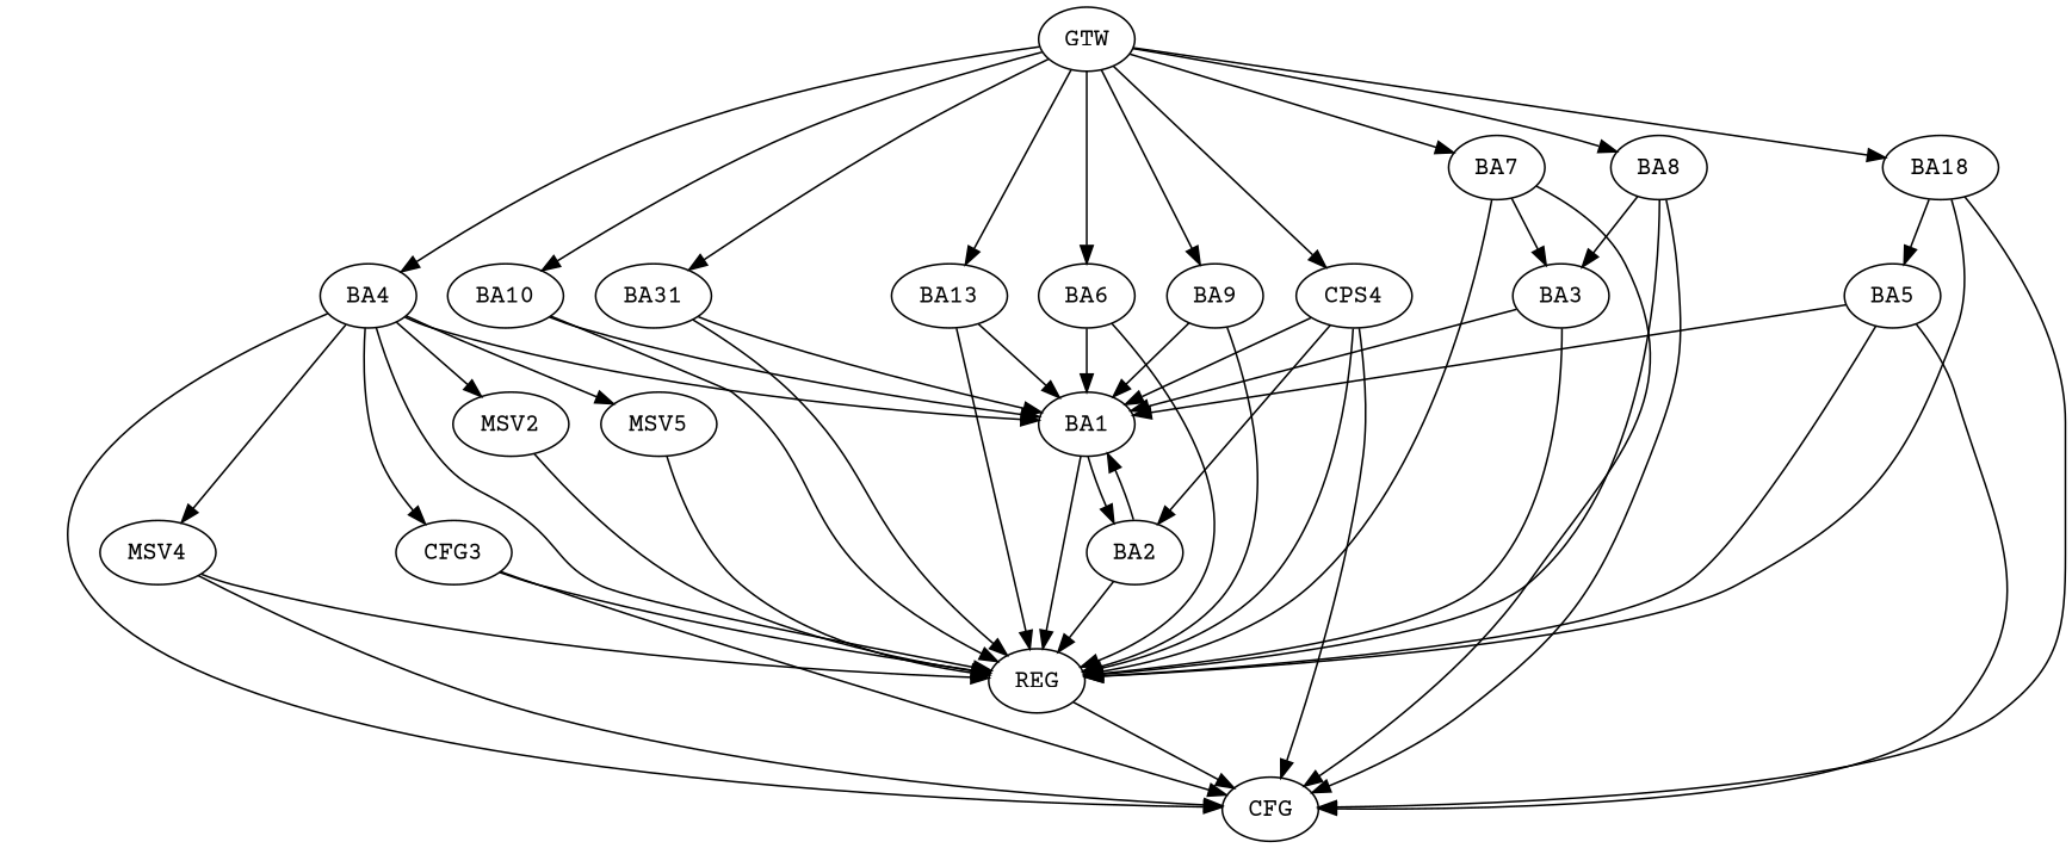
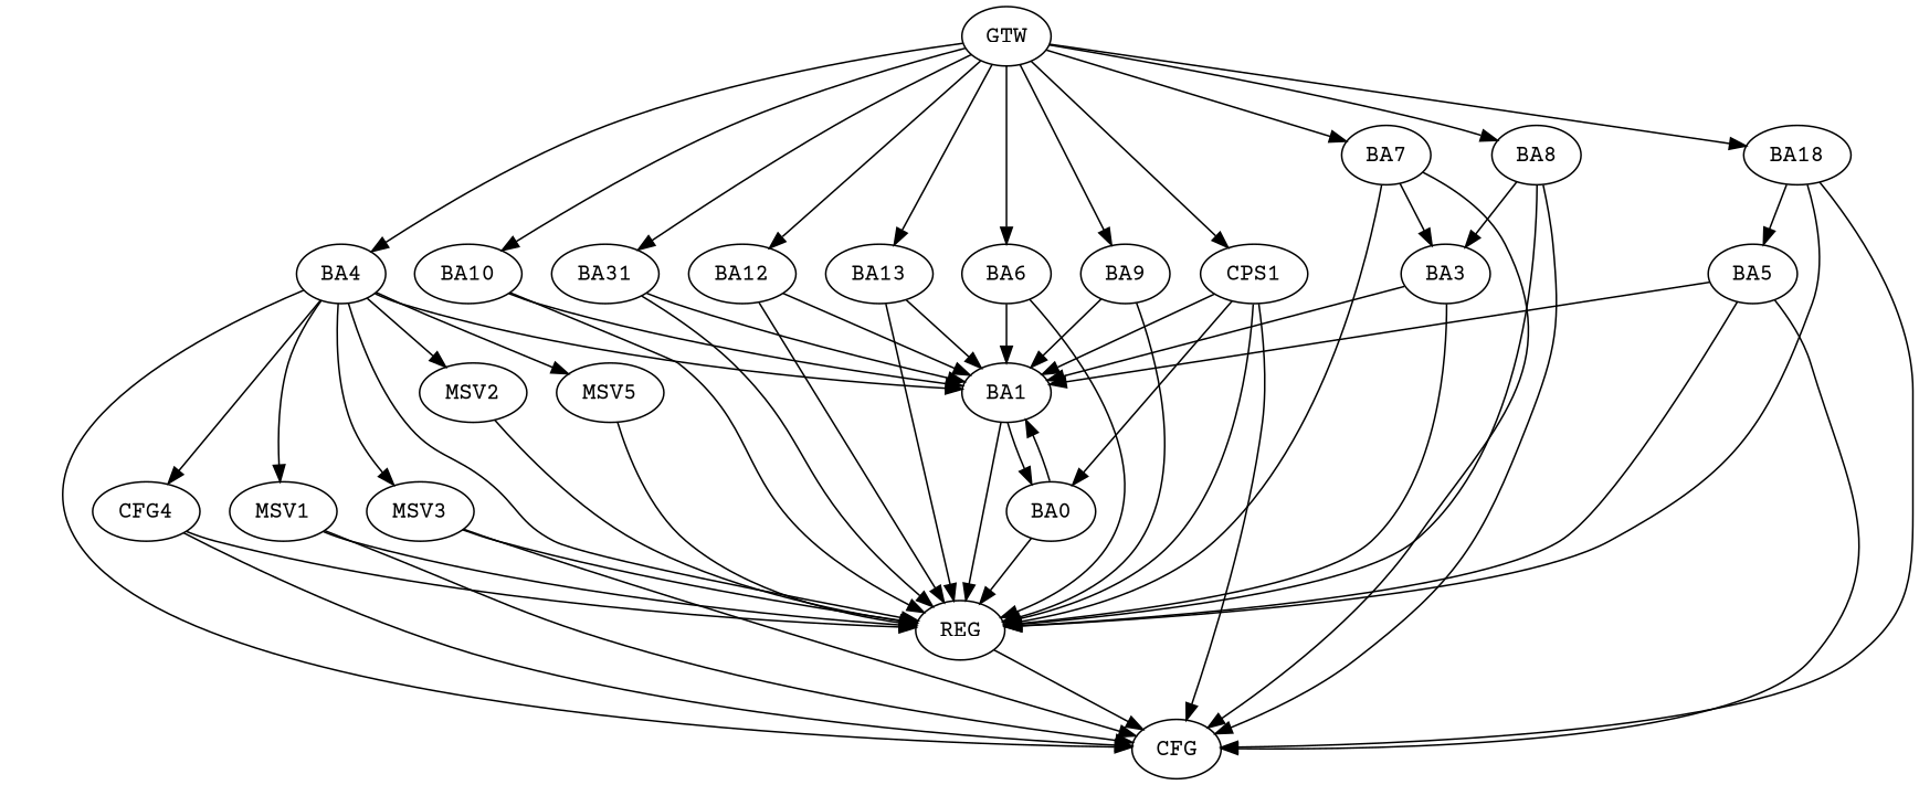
  strict digraph {
    fontname="Courier Prime"
    node [fontname="Courier Prime"]
    edge [fontname="Courier Prime"]
    n1 [label=BA1]
-   n2 [label=BA2]
+   n2 [label=BA0]
    n3 [label=REG]
    n4 [label=CFG]
    n5 [label=BA3]
    n6 [label=BA4]
+   n7 [label=MSV1]
    n8 [label=MSV2]
-   n9 [label=CFG3]
-   n10 [label=MSV4]
+   n9 [label=MSV3]
+   n10 [label=CFG4]
    n11 [label=MSV5]
    n12 [label=BA5]
    n13 [label=BA6]
    n14 [label=BA7]
    n15 [label=BA8]
    n16 [label=BA9]
    n17 [label=BA10]
    n18 [label=BA31]
+   n19 [label=BA12]
    n20 [label=BA13]
    n21 [label=BA18]
-   n22 [label=CPS4]
+   n22 [label=CPS1]
    n23 [label=GTW]
    n1 -> n2
    n1 -> n3
    n2 -> n1
    n2 -> n3
    n3 -> n4
    n5 -> n1
    n5 -> n3
    n6 -> n1
    n6 -> n3
    n6 -> n4
+   n6 -> n7
    n6 -> n8
    n6 -> n9
    n6 -> n10
    n6 -> n11
+   n7 -> n3
+   n7 -> n4
    n8 -> n3
    n9 -> n3
    n9 -> n4
    n10 -> n3
    n10 -> n4
    n11 -> n3
    n12 -> n1
    n12 -> n3
    n12 -> n4
    n13 -> n1
    n13 -> n3
    n14 -> n3
    n14 -> n4
    n14 -> n5
    n15 -> n3
    n15 -> n4
    n15 -> n5
    n16 -> n1
    n16 -> n3
    n17 -> n1
    n17 -> n3
    n18 -> n1
    n18 -> n3
+   n19 -> n1
+   n19 -> n3
    n20 -> n1
    n20 -> n3
    n21 -> n3
    n21 -> n4
    n21 -> n12
    n22 -> n1
    n22 -> n2
    n22 -> n3
    n22 -> n4
    n23 -> n6
    n23 -> n13
    n23 -> n14
    n23 -> n15
    n23 -> n16
    n23 -> n17
    n23 -> n18
+   n23 -> n19
    n23 -> n20
    n23 -> n21
    n23 -> n22
  }
